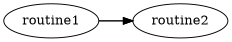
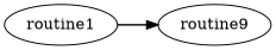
  digraph {
    concentrate=true
    rankdir=LR
    routine1
-   routine2
+   routine2 [label=routine9]
    routine1 -> routine2
    routine1 -> routine2
  }
